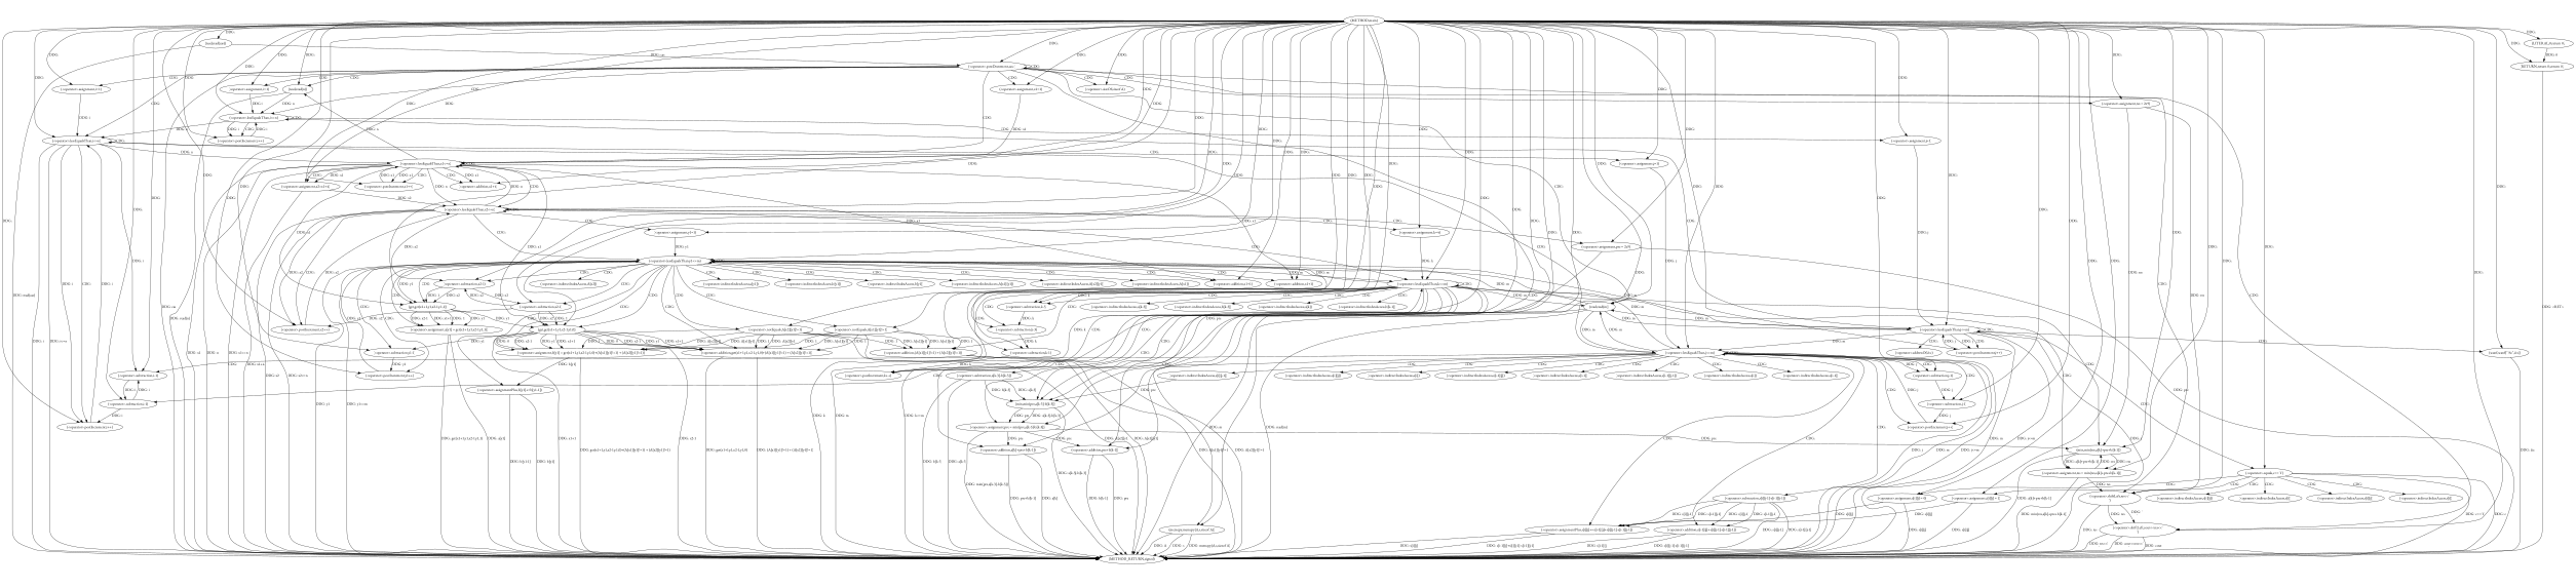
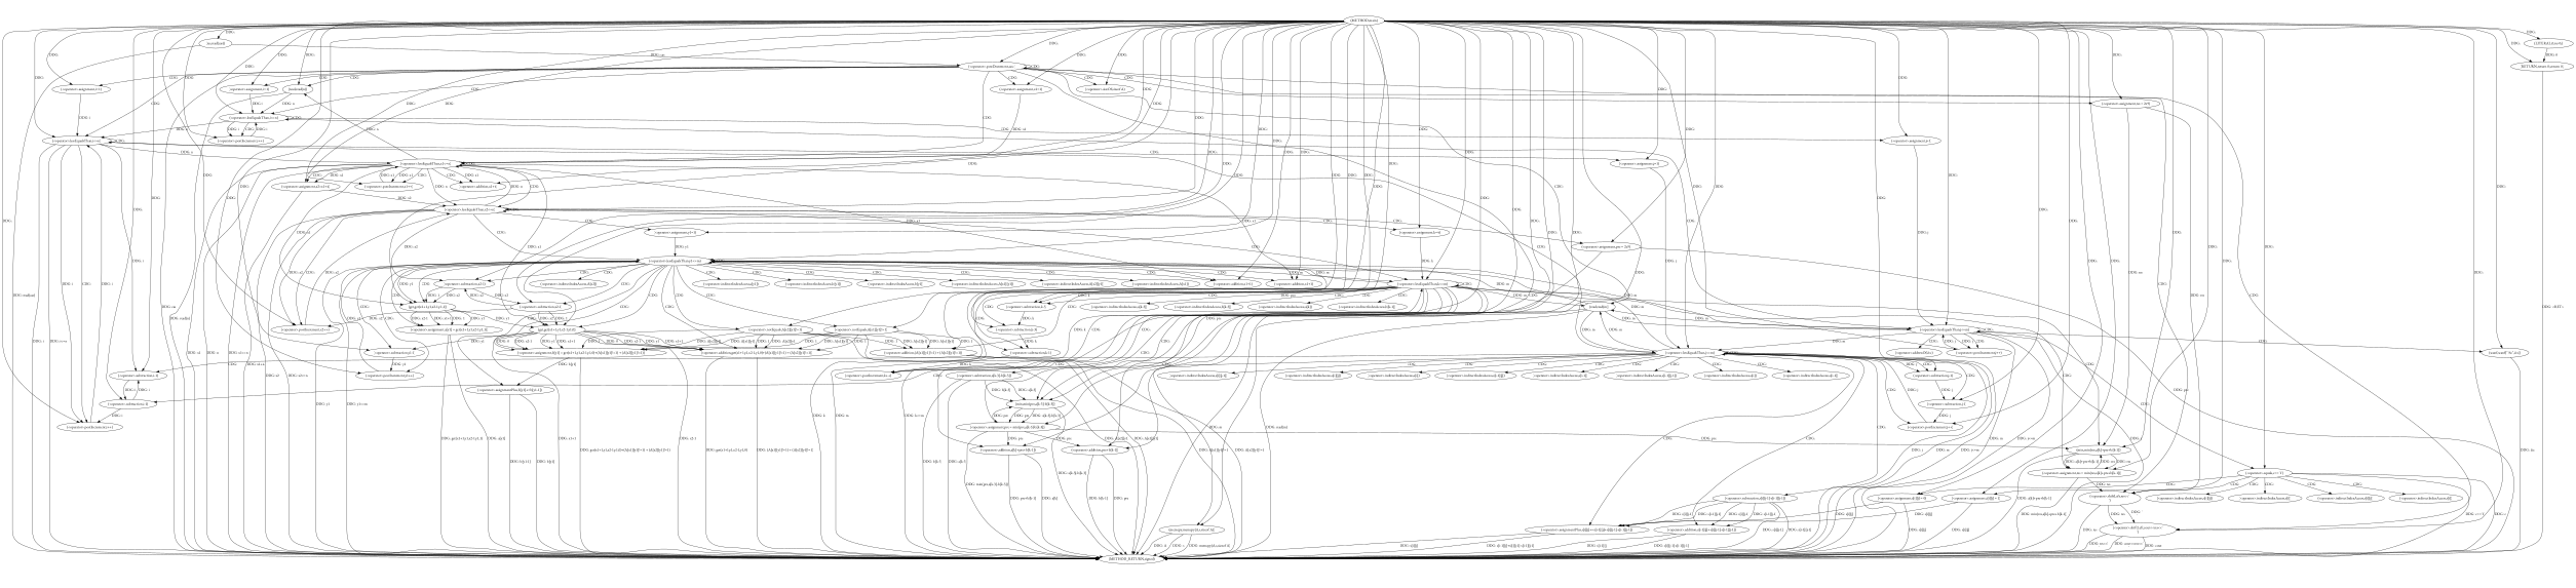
  digraph {
    fontname="EB Garamond"
    node [fontname="EB Garamond"]
    edge [fontname="EB Garamond"]
    n1 [label="(METHOD,main)"]
-   n2 [label="(read,read(cas))"]
+   n2 [label="(res,read(cas))"]
    n3 [label="(RETURN,return 0;,return 0;)"]
    n4 [label="(<operator>.postDecrement,cas--)"]
-   n5 [label="(LITERAL,0,return 0;)"]
+   n5 [label="(LITERAL,0,res 0;)"]
    n6 [label="(read,read(n))"]
    n7 [label="(read,read(m))"]
    n8 [label="(memcpy,memcpy(A,s,sizeof A))"]
    n9 [label="(<operator>.assignment,res = 2e9)"]
    n10 [label="(<operator>.shiftLeft,cout<<res<<'\n')"]
    n11 [label="(<operator>.assignment,i=1)"]
    n12 [label="(<operator>.lessEqualsThan,i<=n)"]
    n13 [label="(<operator>.postIncrement,i++)"]
    n14 [label="(<operator>.assignment,i=1)"]
    n15 [label="(<operator>.lessEqualsThan,i<=n)"]
    n16 [label="(<operator>.postIncrement,i++)"]
    n17 [label="(<operator>.assignment,x1=1)"]
    n18 [label="(<operator>.lessEqualsThan,x1<=n)"]
    n19 [label="(<operator>.postIncrement,x1++)"]
    n20 [label="(<operator>.sizeOf,sizeof A)"]
    n21 [label="(<operator>.assignment,j=1)"]
    n22 [label="(<operator>.lessEqualsThan,j<=m)"]
    n23 [label="(<operator>.postIncrement,j++)"]
    n24 [label="(<operator>.assignment,x2=x1+4)"]
    n25 [label="(<operator>.lessEqualsThan,x2<=n)"]
    n26 [label="(<operator>.postIncrement,x2++)"]
    n27 [label="(<operator>.shiftLeft,res<<'\n')"]
    n28 [label="(<operator>.assignment,j=1)"]
    n29 [label="(<operator>.lessEqualsThan,j<=m)"]
    n30 [label="(<operator>.postIncrement,j++)"]
    n31 [label="(<operator>.assignment,pre = 2e9)"]
    n32 [label="(scanf,scanf(\" %c\",&c))"]
    n33 [label="(<operator>.addition,x1+4)"]
    n34 [label="(<operator>.assignment,y1=1)"]
    n35 [label="(<operator>.lessEqualsThan,y1<=m)"]
    n36 [label="(<operator>.postIncrement,y1++)"]
    n37 [label="(<operator>.assignment,k=4)"]
    n38 [label="(<operator>.lessEqualsThan,k<=m)"]
    n39 [label="(<operator>.postIncrement,k++)"]
    n40 [label="(<operator>.equals,c=='1')"]
    n41 [label="(<operator>.assignment,s[i][j] = 1)"]
    n42 [label="(<operator>.assignment,pre = min(pre,a[k-3]-b[k-3]))"]
    n43 [label="(<operator>.assignment,res = min(res,a[k]+pre+b[k-1]))"]
    n44 [label="(<operator>.assignment,s[i][j] = 0)"]
    n45 [label="(<operator>.subtraction,i-1)"]
    n46 [label="(<operator>.subtraction,j-1)"]
    n47 [label="(<operator>.subtraction,j-1)"]
    n48 [label="(get,get(x1+1,y1,x2-1,y1,1))"]
    n49 [label="(min,min(pre,a[k-3]-b[k-3]))"]
    n50 [label="(min,min(res,a[k]+pre+b[k-1]))"]
    n51 [label="(<operator>.subtraction,i-1)"]
    n52 [label="(<operator>.addition,x1+1)"]
    n53 [label="(<operator>.subtraction,x2-1)"]
    n54 [label="(get,get(x1+1,y1,x2-1,y1,0))"]
    n55 [label="(<operator>.subtraction,y1-1)"]
    n56 [label="(<operator>.addition,a[k]+pre+b[k-1])"]
    n57 [label="(<operator>.addition,x1+1)"]
    n58 [label="(<operator>.subtraction,x2-1)"]
    n59 [label="(<operator>.notEquals,A[x1][y1]!=1)"]
    n60 [label="(<operator>.notEquals,A[x2][y1]!=1)"]
    n61 [label="(<operator>.addition,pre+b[k-1])"]
    n62 [label="(<operator>.subtraction,k-3)"]
    n63 [label="(<operator>.subtraction,k-3)"]
    n64 [label="(<operator>.subtraction,k-1)"]
    n65 [label="(METHOD_RETURN,signed)"]
    n66 [label="(<operator>.assignmentPlus,s[i][j]+=s[i-1][j]+s[i][j-1]-s[i-1][j-1])"]
    n67 [label="(<operator>.addition,s[i-1][j]+s[i][j-1]-s[i-1][j-1])"]
    n68 [label="(<operator>.subtraction,s[i][j-1]-s[i-1][j-1])"]
    n69 [label="(<operator>.indirectIndexAccess,s[i][j])"]
    n70 [label="(<operator>.indirectIndexAccess,s[i])"]
    n71 [label="(<operator>.indirectIndexAccess,s[i-1][j])"]
    n72 [label="(<operator>.indirectIndexAccess,s[i-1])"]
    n73 [label="(<operator>.indirectIndexAccess,s[i][j-1])"]
    n74 [label="(<operator>.indirectIndexAccess,s[i-1][j-1])"]
    n75 [label="(<operator>.indirectIndexAccess,s[i])"]
    n76 [label="(<operator>.indirectIndexAccess,s[i-1])"]
    n77 [label="(<operator>.addressOf,&c)"]
    n78 [label="(<operator>.assignment,a[y1] = get(x1+1,y1,x2-1,y1,1))"]
    n79 [label="(<operator>.assignment,b[y1] = get(x1+1,y1,x2-1,y1,0)+(A[x1][y1]!=1) + (A[x2][y1]!=1))"]
    n80 [label="(<operator>.assignmentPlus,b[y1]+=b[y1-1])"]
    n81 [label="(<operator>.addition,get(x1+1,y1,x2-1,y1,0)+(A[x1][y1]!=1) + (A[x2][y1]!=1))"]
    n82 [label="(<operator>.addition,(A[x1][y1]!=1) + (A[x2][y1]!=1))"]
    n83 [label="(<operator>.indirectIndexAccess,a[y1])"]
    n84 [label="(<operator>.indirectIndexAccess,b[y1])"]
    n85 [label="(<operator>.indirectIndexAccess,b[y1])"]
    n86 [label="(<operator>.indirectIndexAccess,A[x1][y1])"]
    n87 [label="(<operator>.indirectIndexAccess,A[x2][y1])"]
    n88 [label="(<operator>.indirectIndexAccess,A[x1])"]
    n89 [label="(<operator>.indirectIndexAccess,A[x2])"]
    n90 [label="(<operator>.subtraction,a[k-3]-b[k-3])"]
    n91 [label="(<operator>.indirectIndexAccess,a[k-3])"]
    n92 [label="(<operator>.indirectIndexAccess,b[k-3])"]
    n93 [label="(<operator>.indirectIndexAccess,a[k])"]
    n94 [label="(<operator>.indirectIndexAccess,b[k-1])"]
    n95 [label="(<operator>.indirectIndexAccess,s[i][j])"]
    n96 [label="(<operator>.indirectIndexAccess,s[i])"]
    n97 [label="(<operator>.indirectIndexAccess,s[i][j])"]
    n98 [label="(<operator>.indirectIndexAccess,s[i])"]
    n1 -> n2 [label="DDG: "]
    n1 -> n3 [label="DDG: "]
    n1 -> n4 [label="DDG: "]
    n1 -> n5 [label="DDG: "]
    n1 -> n6 [label="DDG: "]
-   n1 -> n7 [label="DDG: "]
    n1 -> n8 [label="DDG: "]
    n1 -> n9 [label="DDG: "]
    n1 -> n10 [label="DDG: "]
    n1 -> n11 [label="DDG: "]
    n1 -> n12 [label="DDG: "]
    n1 -> n13 [label="DDG: "]
    n1 -> n14 [label="DDG: "]
    n1 -> n15 [label="DDG: "]
    n1 -> n16 [label="DDG: "]
    n1 -> n17 [label="DDG: "]
    n1 -> n18 [label="DDG: "]
    n1 -> n19 [label="DDG: "]
    n1 -> n20 [label="DDG: "]
    n1 -> n21 [label="DDG: "]
    n1 -> n22 [label="DDG: "]
    n1 -> n23 [label="DDG: "]
    n1 -> n24 [label="DDG: "]
    n1 -> n25 [label="DDG: "]
    n1 -> n26 [label="DDG: "]
    n1 -> n27 [label="DDG: "]
    n1 -> n28 [label="DDG: "]
    n1 -> n29 [label="DDG: "]
    n1 -> n30 [label="DDG: "]
    n1 -> n31 [label="DDG: "]
    n1 -> n32 [label="DDG: "]
    n1 -> n33 [label="DDG: "]
    n1 -> n34 [label="DDG: "]
    n1 -> n35 [label="DDG: "]
    n1 -> n36 [label="DDG: "]
    n1 -> n37 [label="DDG: "]
    n1 -> n38 [label="DDG: "]
    n1 -> n39 [label="DDG: "]
    n1 -> n40 [label="DDG: "]
    n1 -> n41 [label="DDG: "]
    n1 -> n42 [label="DDG: "]
    n1 -> n43 [label="DDG: "]
    n1 -> n44 [label="DDG: "]
    n1 -> n45 [label="DDG: "]
    n1 -> n46 [label="DDG: "]
    n1 -> n47 [label="DDG: "]
    n1 -> n48 [label="DDG: "]
    n1 -> n49 [label="DDG: "]
    n1 -> n50 [label="DDG: "]
    n1 -> n51 [label="DDG: "]
    n1 -> n52 [label="DDG: "]
    n1 -> n53 [label="DDG: "]
    n1 -> n54 [label="DDG: "]
    n1 -> n55 [label="DDG: "]
    n1 -> n56 [label="DDG: "]
    n1 -> n57 [label="DDG: "]
    n1 -> n58 [label="DDG: "]
    n1 -> n59 [label="DDG: "]
    n1 -> n60 [label="DDG: "]
    n1 -> n61 [label="DDG: "]
    n1 -> n62 [label="DDG: "]
    n1 -> n63 [label="DDG: "]
    n1 -> n64 [label="DDG: "]
    n2 -> n4 [label="DDG: cas"]
    n2 -> n65 [label="DDG: read(cas)"]
    n3 -> n65 [label="DDG: <RET>"]
    n4 -> n4 [label="CDG: "]
    n4 -> n6 [label="CDG: "]
    n4 -> n7 [label="CDG: "]
    n4 -> n8 [label="CDG: "]
    n4 -> n9 [label="CDG: "]
    n4 -> n10 [label="CDG: "]
    n4 -> n11 [label="CDG: "]
    n4 -> n12 [label="CDG: "]
    n4 -> n14 [label="CDG: "]
    n4 -> n15 [label="CDG: "]
    n4 -> n17 [label="CDG: "]
    n4 -> n18 [label="CDG: "]
    n4 -> n20 [label="CDG: "]
    n4 -> n27 [label="CDG: "]
    n4 -> n65 [label="DDG: cas"]
    n5 -> n3 [label="DDG: 0"]
    n6 -> n12 [label="DDG: n"]
    n6 -> n65 [label="DDG: read(n)"]
    n7 -> n22 [label="DDG: m"]
    n7 -> n29 [label="DDG: m"]
    n7 -> n35 [label="DDG: m"]
    n7 -> n65 [label="DDG: m"]
    n7 -> n65 [label="DDG: read(m)"]
    n8 -> n65 [label="DDG: A"]
    n8 -> n65 [label="DDG: s"]
    n8 -> n65 [label="DDG: memcpy(A,s,sizeof A)"]
    n9 -> n27 [label="DDG: res"]
    n9 -> n50 [label="DDG: res"]
    n10 -> n65 [label="DDG: res<<'\n'"]
    n10 -> n65 [label="DDG: cout<<res<<'\n'"]
    n10 -> n65 [label="DDG: cout"]
    n11 -> n12 [label="DDG: i"]
    n12 -> n12 [label="CDG: "]
    n12 -> n13 [label="DDG: i"]
    n12 -> n13 [label="CDG: "]
    n12 -> n15 [label="DDG: n"]
    n12 -> n28 [label="CDG: "]
    n12 -> n29 [label="CDG: "]
    n13 -> n12 [label="DDG: i"]
    n14 -> n15 [label="DDG: i"]
    n15 -> n15 [label="CDG: "]
    n15 -> n16 [label="DDG: i"]
    n15 -> n16 [label="CDG: "]
    n15 -> n18 [label="DDG: n"]
    n15 -> n21 [label="CDG: "]
    n15 -> n22 [label="CDG: "]
    n15 -> n45 [label="DDG: i"]
    n15 -> n65 [label="DDG: i"]
    n15 -> n65 [label="DDG: i<=n"]
    n16 -> n15 [label="DDG: i"]
    n17 -> n18 [label="DDG: x1"]
    n18 -> n6 [label="DDG: n"]
    n18 -> n18 [label="CDG: "]
    n18 -> n19 [label="DDG: x1"]
    n18 -> n19 [label="CDG: "]
    n18 -> n24 [label="DDG: x1"]
    n18 -> n24 [label="CDG: "]
    n18 -> n25 [label="DDG: n"]
    n18 -> n25 [label="CDG: "]
    n18 -> n33 [label="DDG: x1"]
    n18 -> n33 [label="CDG: "]
    n18 -> n48 [label="DDG: x1"]
    n18 -> n52 [label="DDG: x1"]
    n18 -> n54 [label="DDG: x1"]
    n18 -> n57 [label="DDG: x1"]
    n18 -> n65 [label="DDG: x1"]
    n18 -> n65 [label="DDG: n"]
    n18 -> n65 [label="DDG: x1<=n"]
    n19 -> n18 [label="DDG: x1"]
    n21 -> n22 [label="DDG: j"]
    n22 -> n7 [label="DDG: m"]
    n22 -> n22 [label="CDG: "]
    n22 -> n23 [label="CDG: "]
    n22 -> n35 [label="DDG: m"]
    n22 -> n45 [label="CDG: "]
    n22 -> n46 [label="DDG: j"]
    n22 -> n46 [label="CDG: "]
    n22 -> n47 [label="CDG: "]
    n22 -> n51 [label="CDG: "]
    n22 -> n65 [label="DDG: j"]
    n22 -> n65 [label="DDG: m"]
    n22 -> n65 [label="DDG: j<=m"]
    n22 -> n66 [label="CDG: "]
    n22 -> n67 [label="CDG: "]
    n22 -> n68 [label="CDG: "]
    n22 -> n69 [label="CDG: "]
    n22 -> n70 [label="CDG: "]
    n22 -> n71 [label="CDG: "]
    n22 -> n72 [label="CDG: "]
    n22 -> n73 [label="CDG: "]
    n22 -> n74 [label="CDG: "]
    n22 -> n75 [label="CDG: "]
    n22 -> n76 [label="CDG: "]
    n23 -> n22 [label="DDG: j"]
    n24 -> n25 [label="DDG: x2"]
    n24 -> n65 [label="DDG: x1+4"]
    n25 -> n18 [label="DDG: n"]
    n25 -> n25 [label="CDG: "]
    n25 -> n26 [label="DDG: x2"]
    n25 -> n26 [label="CDG: "]
    n25 -> n31 [label="CDG: "]
    n25 -> n34 [label="CDG: "]
    n25 -> n35 [label="CDG: "]
    n25 -> n37 [label="CDG: "]
    n25 -> n38 [label="CDG: "]
    n25 -> n53 [label="DDG: x2"]
    n25 -> n65 [label="DDG: x2"]
    n25 -> n65 [label="DDG: x2<=n"]
    n26 -> n25 [label="DDG: x2"]
    n27 -> n10 [label="DDG: '\n'"]
    n27 -> n10 [label="DDG: res"]
    n27 -> n65 [label="DDG: res"]
    n28 -> n29 [label="DDG: j"]
    n29 -> n7 [label="DDG: m"]
    n29 -> n22 [label="DDG: m"]
    n29 -> n29 [label="CDG: "]
    n29 -> n30 [label="DDG: j"]
    n29 -> n30 [label="CDG: "]
    n29 -> n32 [label="CDG: "]
    n29 -> n35 [label="DDG: m"]
    n29 -> n40 [label="CDG: "]
    n29 -> n65 [label="DDG: j"]
    n29 -> n65 [label="DDG: m"]
    n29 -> n65 [label="DDG: j<=m"]
    n29 -> n77 [label="CDG: "]
    n30 -> n29 [label="DDG: j"]
    n31 -> n49 [label="DDG: pre"]
    n31 -> n65 [label="DDG: pre"]
    n32 -> n65 [label="DDG: &c"]
    n34 -> n35 [label="DDG: y1"]
    n35 -> n35 [label="CDG: "]
    n35 -> n36 [label="CDG: "]
    n35 -> n38 [label="DDG: m"]
    n35 -> n48 [label="DDG: y1"]
    n35 -> n48 [label="CDG: "]
    n35 -> n52 [label="CDG: "]
    n35 -> n53 [label="CDG: "]
    n35 -> n54 [label="CDG: "]
    n35 -> n55 [label="CDG: "]
    n35 -> n57 [label="CDG: "]
    n35 -> n58 [label="CDG: "]
    n35 -> n59 [label="CDG: "]
    n35 -> n60 [label="CDG: "]
    n35 -> n65 [label="DDG: y1"]
    n35 -> n65 [label="DDG: y1<=m"]
    n35 -> n78 [label="CDG: "]
    n35 -> n79 [label="CDG: "]
    n35 -> n80 [label="CDG: "]
    n35 -> n81 [label="CDG: "]
    n35 -> n82 [label="CDG: "]
    n35 -> n83 [label="CDG: "]
    n35 -> n84 [label="CDG: "]
    n35 -> n85 [label="CDG: "]
    n35 -> n86 [label="CDG: "]
    n35 -> n87 [label="CDG: "]
    n35 -> n88 [label="CDG: "]
    n35 -> n89 [label="CDG: "]
    n36 -> n35 [label="DDG: y1"]
    n37 -> n38 [label="DDG: k"]
    n38 -> n7 [label="DDG: m"]
    n38 -> n35 [label="DDG: m"]
    n38 -> n38 [label="CDG: "]
    n38 -> n39 [label="CDG: "]
    n38 -> n42 [label="CDG: "]
    n38 -> n43 [label="CDG: "]
    n38 -> n49 [label="CDG: "]
    n38 -> n50 [label="CDG: "]
    n38 -> n56 [label="CDG: "]
    n38 -> n61 [label="CDG: "]
    n38 -> n62 [label="DDG: k"]
    n38 -> n62 [label="CDG: "]
    n38 -> n63 [label="CDG: "]
    n38 -> n64 [label="CDG: "]
    n38 -> n65 [label="DDG: k"]
    n38 -> n65 [label="DDG: m"]
    n38 -> n65 [label="DDG: k<=m"]
    n38 -> n90 [label="CDG: "]
-   n38 -> n91 [label="CDG: "]
+   n38 -> n91 [label="DDG: pre"]
    n38 -> n92 [label="CDG: "]
    n38 -> n93 [label="CDG: "]
    n38 -> n94 [label="CDG: "]
    n39 -> n38 [label="DDG: k"]
    n40 -> n41 [label="CDG: "]
    n40 -> n44 [label="CDG: "]
    n40 -> n65 [label="DDG: c"]
    n40 -> n65 [label="DDG: c=='1'"]
    n40 -> n95 [label="CDG: "]
    n40 -> n96 [label="CDG: "]
    n40 -> n97 [label="CDG: "]
    n40 -> n98 [label="CDG: "]
    n41 -> n65 [label="DDG: s[i][j]"]
    n41 -> n66 [label="DDG: s[i][j]"]
-   n73 -> n49 [label="DDG: pre"]
+   n42 -> n49 [label="DDG: pre"]
    n42 -> n50 [label="DDG: pre"]
    n42 -> n56 [label="DDG: pre"]
    n42 -> n61 [label="DDG: pre"]
    n42 -> n65 [label="DDG: min(pre,a[k-3]-b[k-3])"]
    n43 -> n27 [label="DDG: res"]
    n43 -> n50 [label="DDG: res"]
    n43 -> n65 [label="DDG: min(res,a[k]+pre+b[k-1])"]
    n44 -> n65 [label="DDG: s[i][j]"]
    n44 -> n66 [label="DDG: s[i][j]"]
    n45 -> n51 [label="DDG: i"]
    n46 -> n47 [label="DDG: j"]
    n47 -> n23 [label="DDG: j"]
    n48 -> n54 [label="DDG: y1"]
    n48 -> n78 [label="DDG: y1"]
    n48 -> n78 [label="DDG: x2-1"]
    n48 -> n78 [label="DDG: x1+1"]
    n48 -> n78 [label="DDG: 1"]
    n49 -> n42 [label="DDG: pre"]
    n49 -> n42 [label="DDG: a[k-3]-b[k-3]"]
    n49 -> n65 [label="DDG: a[k-3]-b[k-3]"]
    n50 -> n43 [label="DDG: res"]
    n50 -> n43 [label="DDG: a[k]+pre+b[k-1]"]
    n50 -> n65 [label="DDG: a[k]+pre+b[k-1]"]
    n51 -> n16 [label="DDG: i"]
    n51 -> n45 [label="DDG: i"]
    n53 -> n48 [label="DDG: x2"]
    n53 -> n48 [label="DDG: 1"]
    n53 -> n58 [label="DDG: x2"]
    n54 -> n55 [label="DDG: y1"]
    n54 -> n65 [label="DDG: x1+1"]
    n54 -> n65 [label="DDG: x2-1"]
    n54 -> n79 [label="DDG: x1+1"]
    n54 -> n79 [label="DDG: 0"]
    n54 -> n79 [label="DDG: x2-1"]
    n54 -> n79 [label="DDG: y1"]
    n54 -> n81 [label="DDG: x1+1"]
    n54 -> n81 [label="DDG: 0"]
    n54 -> n81 [label="DDG: x2-1"]
    n54 -> n81 [label="DDG: y1"]
    n55 -> n36 [label="DDG: y1"]
    n56 -> n65 [label="DDG: a[k]"]
    n56 -> n65 [label="DDG: pre+b[k-1]"]
    n58 -> n26 [label="DDG: x2"]
    n58 -> n53 [label="DDG: x2"]
    n58 -> n54 [label="DDG: x2"]
    n58 -> n54 [label="DDG: 1"]
    n59 -> n65 [label="DDG: A[x1][y1]"]
    n59 -> n79 [label="DDG: 1"]
    n59 -> n79 [label="DDG: A[x1][y1]"]
    n59 -> n81 [label="DDG: 1"]
    n59 -> n81 [label="DDG: A[x1][y1]"]
    n59 -> n82 [label="DDG: 1"]
    n59 -> n82 [label="DDG: A[x1][y1]"]
    n60 -> n65 [label="DDG: A[x2][y1]"]
    n60 -> n79 [label="DDG: 1"]
    n60 -> n79 [label="DDG: A[x2][y1]"]
    n60 -> n81 [label="DDG: 1"]
    n60 -> n81 [label="DDG: A[x2][y1]"]
    n60 -> n82 [label="DDG: 1"]
    n60 -> n82 [label="DDG: A[x2][y1]"]
    n61 -> n65 [label="DDG: pre"]
    n61 -> n65 [label="DDG: b[k-1]"]
    n62 -> n63 [label="DDG: k"]
    n63 -> n64 [label="DDG: k"]
    n64 -> n39 [label="DDG: k"]
    n66 -> n65 [label="DDG: s[i][j]"]
    n66 -> n65 [label="DDG: s[i-1][j]+s[i][j-1]-s[i-1][j-1]"]
    n67 -> n65 [label="DDG: s[i-1][j]"]
    n67 -> n65 [label="DDG: s[i][j-1]-s[i-1][j-1]"]
    n68 -> n65 [label="DDG: s[i][j-1]"]
    n68 -> n65 [label="DDG: s[i-1][j-1]"]
    n68 -> n66 [label="DDG: s[i][j-1]"]
    n68 -> n66 [label="DDG: s[i-1][j-1]"]
    n68 -> n67 [label="DDG: s[i][j-1]"]
    n68 -> n67 [label="DDG: s[i-1][j-1]"]
    n78 -> n65 [label="DDG: a[y1]"]
    n78 -> n65 [label="DDG: get(x1+1,y1,x2-1,y1,1)"]
    n79 -> n65 [label="DDG: get(x1+1,y1,x2-1,y1,0)+(A[x1][y1]!=1) + (A[x2][y1]!=1)"]
    n79 -> n80 [label="DDG: b[y1]"]
    n80 -> n65 [label="DDG: b[y1]"]
    n80 -> n65 [label="DDG: b[y1-1]"]
    n81 -> n65 [label="DDG: get(x1+1,y1,x2-1,y1,0)"]
    n81 -> n65 [label="DDG: (A[x1][y1]!=1) + (A[x2][y1]!=1)"]
    n82 -> n65 [label="DDG: A[x1][y1]!=1"]
    n82 -> n65 [label="DDG: A[x2][y1]!=1"]
    n90 -> n49 [label="DDG: a[k-3]"]
    n90 -> n49 [label="DDG: b[k-3]"]
    n90 -> n65 [label="DDG: a[k-3]"]
    n90 -> n65 [label="DDG: b[k-3]"]
  }
